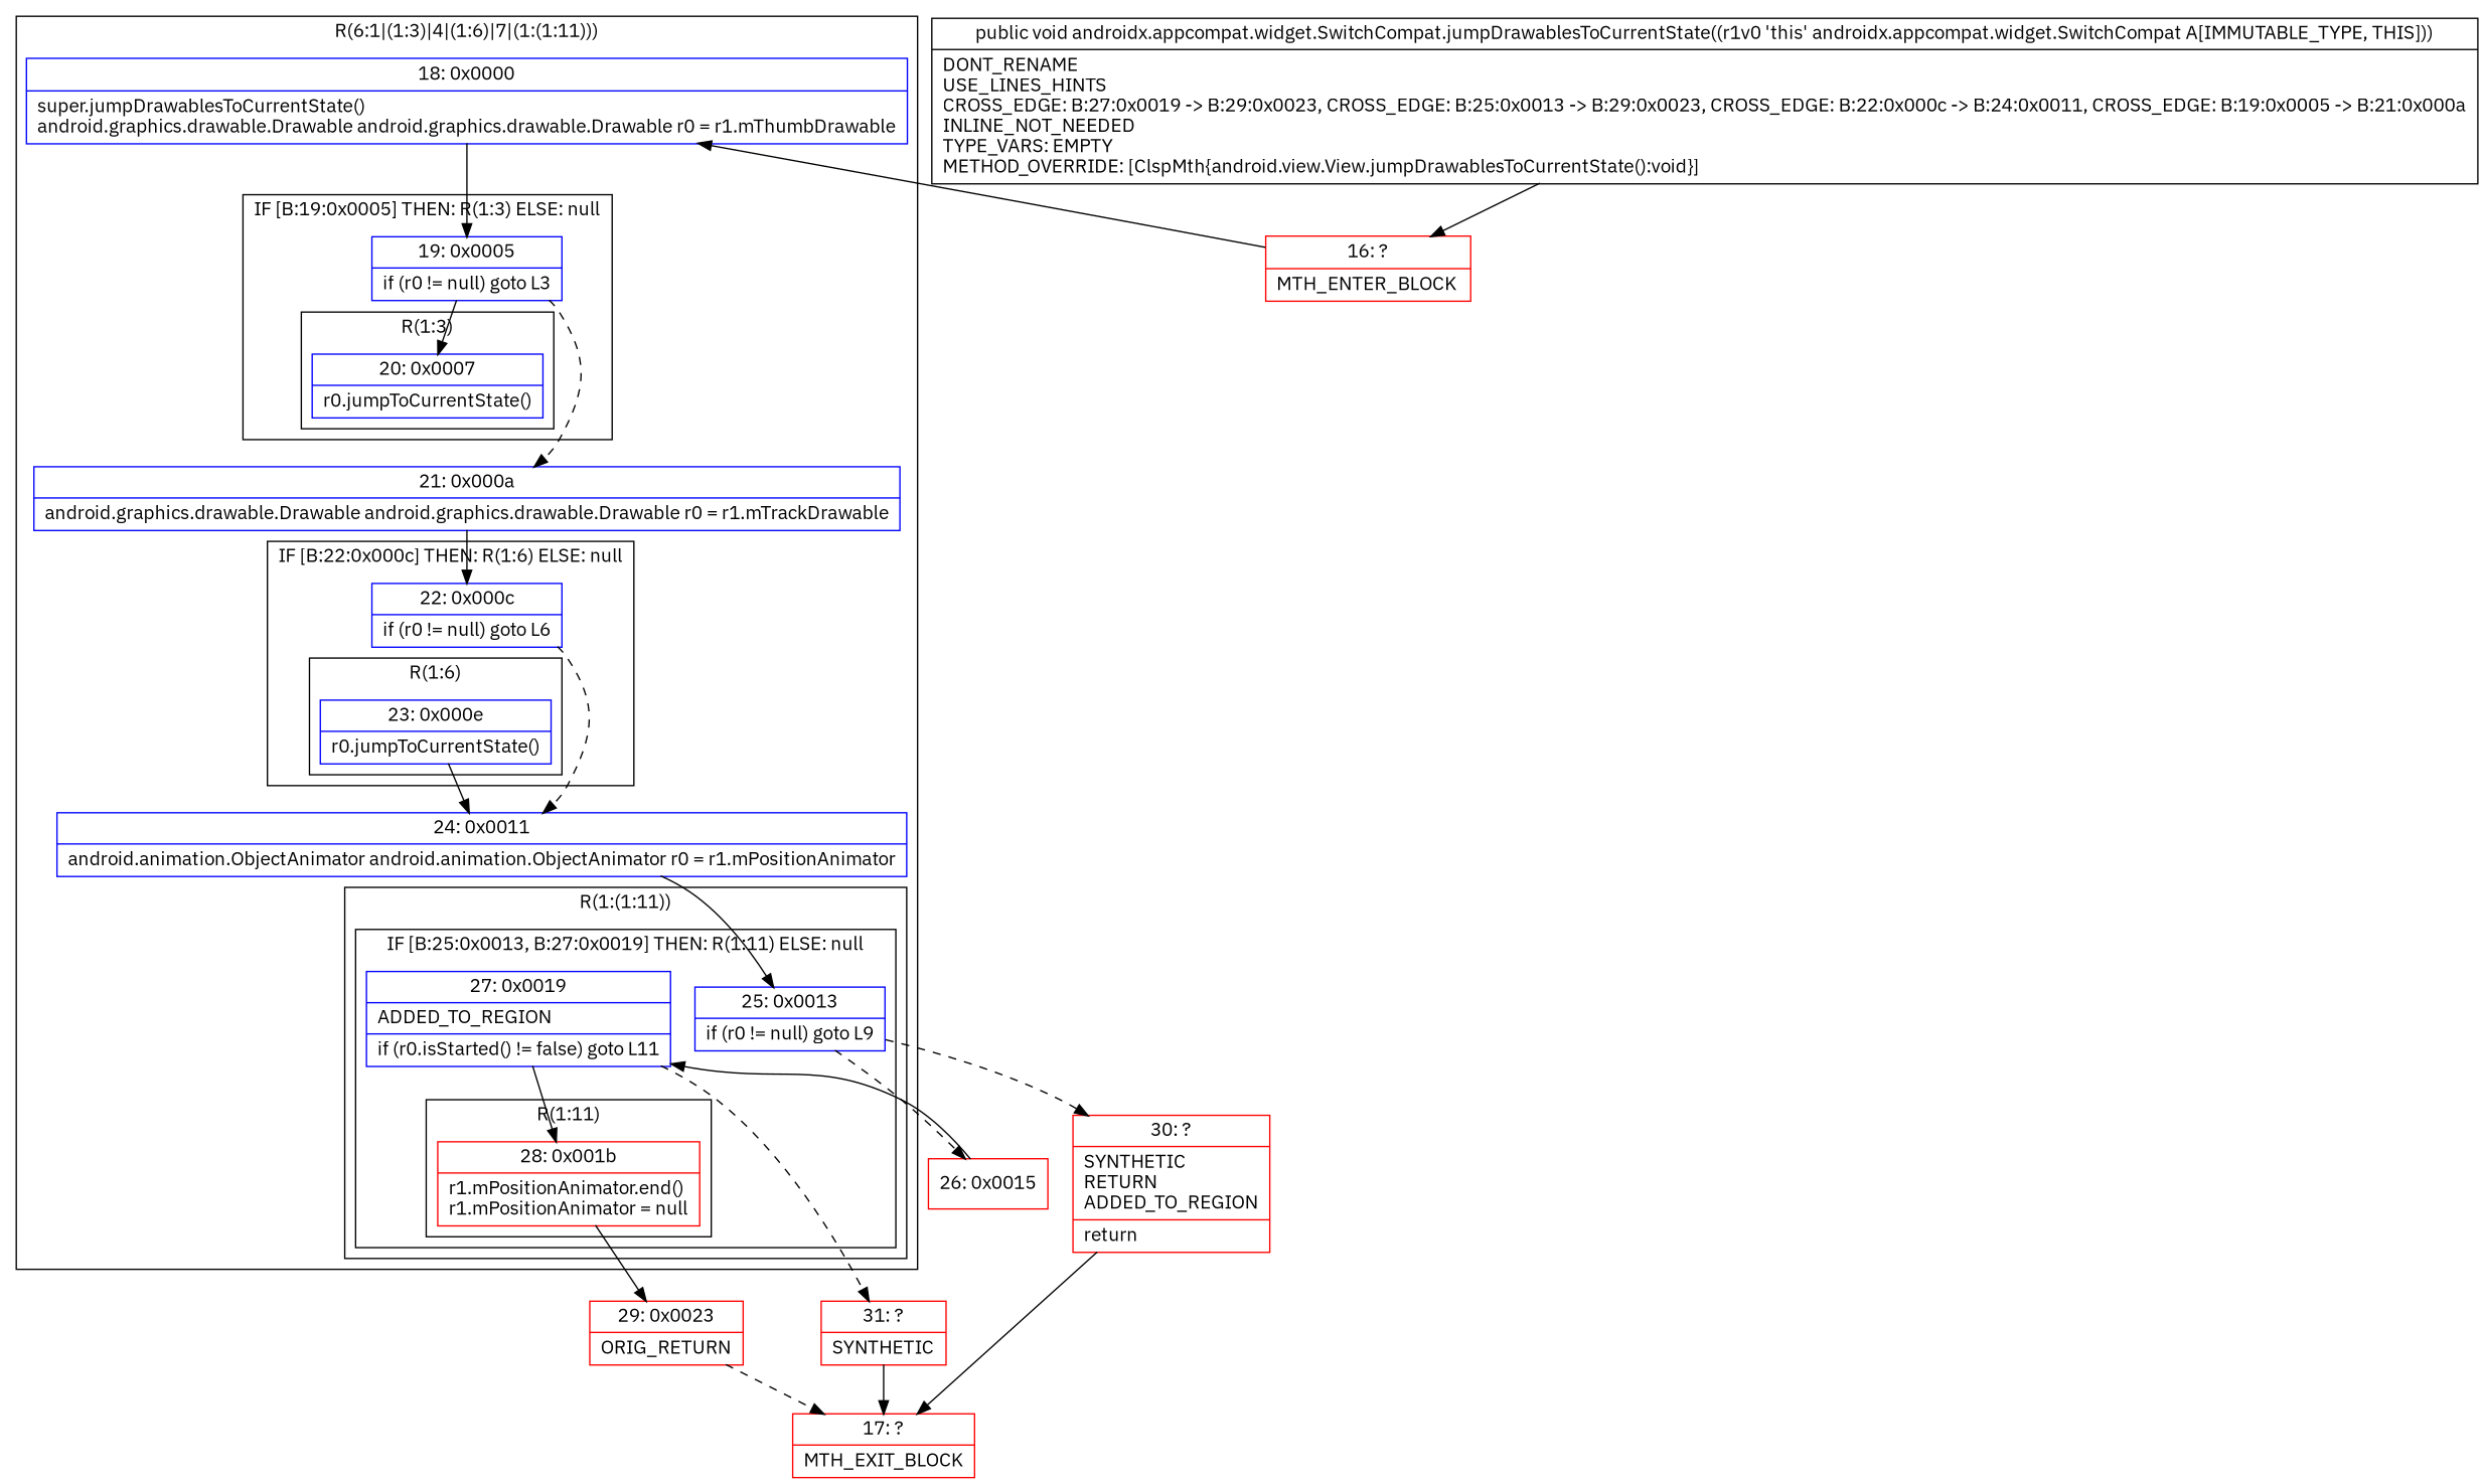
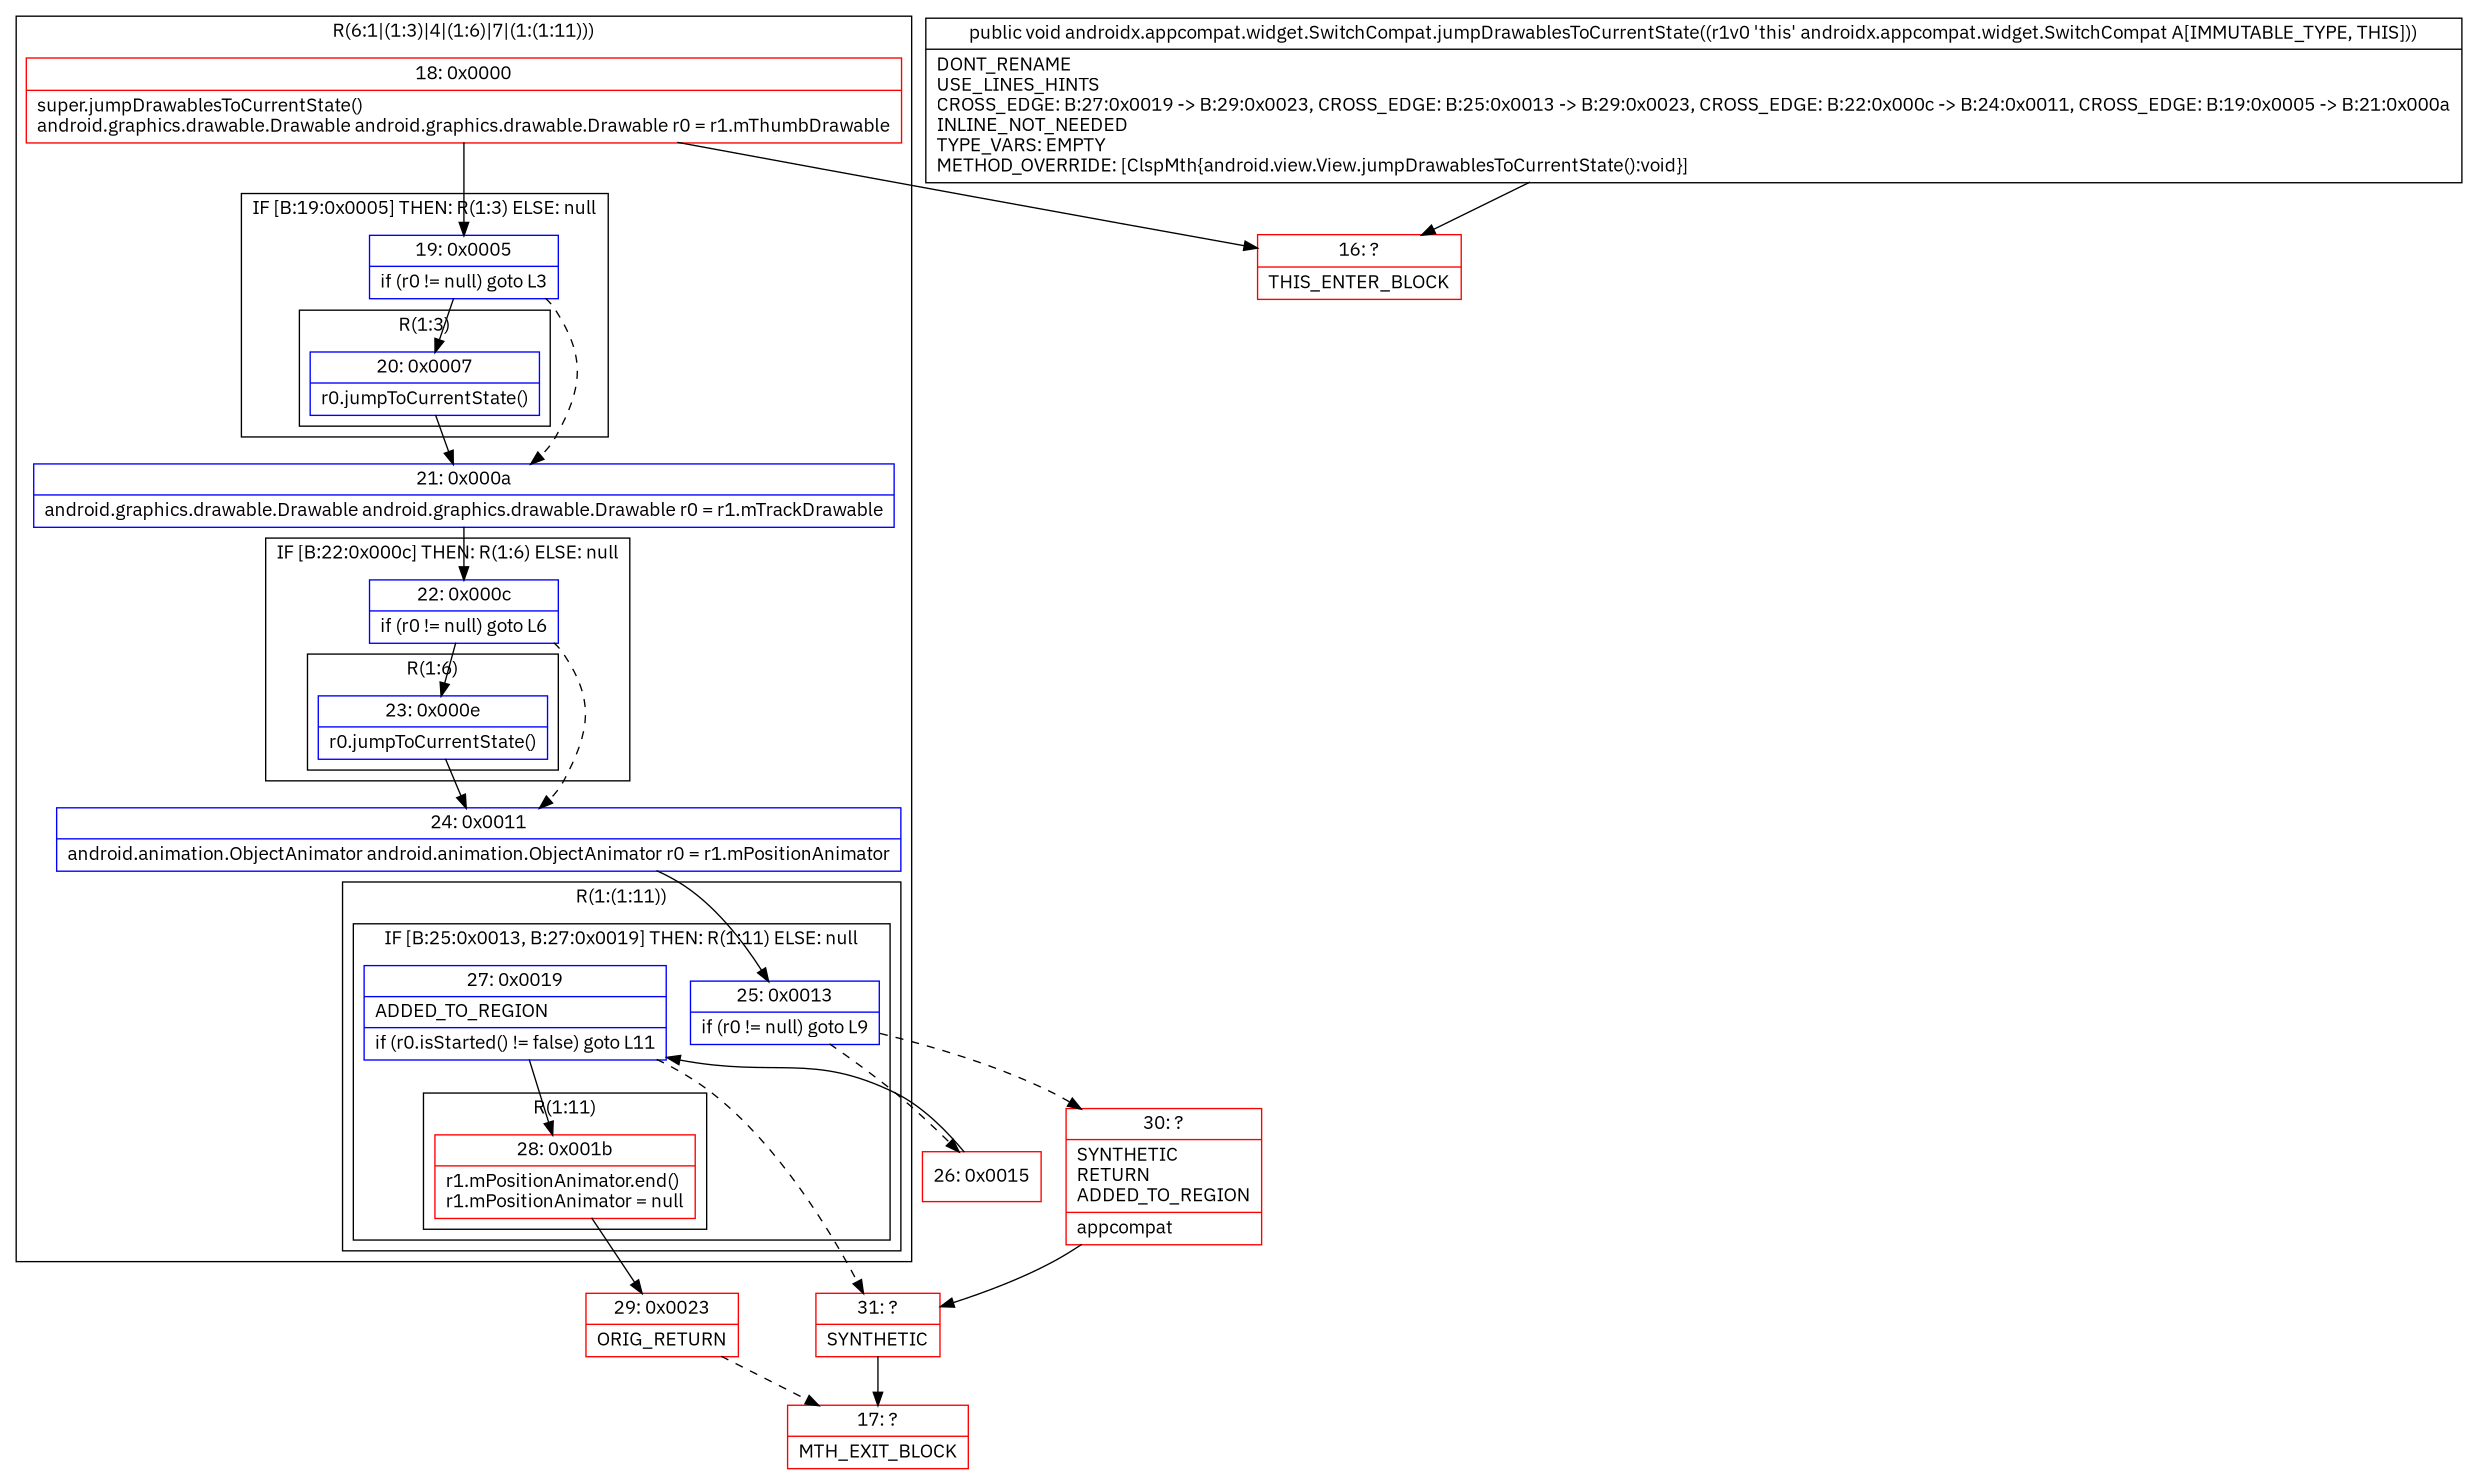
  digraph {
    fontname="IBM Plex Sans"
    node [color=blue fontname="IBM Plex Sans" shape=record]
    edge [fontname="IBM Plex Sans"]
    n1 [label="{20\:\ 0x0007|r0.jumpToCurrentState()\l}"]
    n2 [label="{19\:\ 0x0005|if (r0 != null) goto L3\l}"]
    n3 [label="{23\:\ 0x000e|r0.jumpToCurrentState()\l}"]
    n4 [label="{22\:\ 0x000c|if (r0 != null) goto L6\l}"]
    n5 [color=red label="{28\:\ 0x001b|r1.mPositionAnimator.end()\lr1.mPositionAnimator = null\l}"]
    n6 [label="{25\:\ 0x0013|if (r0 != null) goto L9\l}"]
    n7 [label="{27\:\ 0x0019|ADDED_TO_REGION\l|if (r0.isStarted() != false) goto L11\l}"]
-   n8 [label="{18\:\ 0x0000|super.jumpDrawablesToCurrentState()\landroid.graphics.drawable.Drawable android.graphics.drawable.Drawable r0 = r1.mThumbDrawable\l}"]
+   n8 [color=red label="{18\:\ 0x0000|super.jumpDrawablesToCurrentState()\landroid.graphics.drawable.Drawable android.graphics.drawable.Drawable r0 = r1.mThumbDrawable\l}"]
    n9 [label="{21\:\ 0x000a|android.graphics.drawable.Drawable android.graphics.drawable.Drawable r0 = r1.mTrackDrawable\l}"]
    n10 [label="{24\:\ 0x0011|android.animation.ObjectAnimator android.animation.ObjectAnimator r0 = r1.mPositionAnimator\l}"]
    n11 [color=red label="{29\:\ 0x0023|ORIG_RETURN\l}"]
    n12 [color=red label="{26\:\ 0x0015}"]
-   n13 [color=red label="{30\:\ ?|SYNTHETIC\lRETURN\lADDED_TO_REGION\l|return\l}"]
+   n13 [color=red label="{30\:\ ?|SYNTHETIC\lRETURN\lADDED_TO_REGION\l|appcompat\l}"]
    n14 [color=red label="{31\:\ ?|SYNTHETIC\l}"]
    n15 [color=red label="{17\:\ ?|MTH_EXIT_BLOCK\l}"]
-   n16 [color=red label="{16\:\ ?|MTH_ENTER_BLOCK\l}"]
+   n16 [color=red label="{16\:\ ?|THIS_ENTER_BLOCK\l}"]
    n17 [label="{public void androidx.appcompat.widget.SwitchCompat.jumpDrawablesToCurrentState((r1v0 'this' androidx.appcompat.widget.SwitchCompat A[IMMUTABLE_TYPE, THIS]))  | DONT_RENAME\lUSE_LINES_HINTS\lCROSS_EDGE: B:27:0x0019 \-\> B:29:0x0023, CROSS_EDGE: B:25:0x0013 \-\> B:29:0x0023, CROSS_EDGE: B:22:0x000c \-\> B:24:0x0011, CROSS_EDGE: B:19:0x0005 \-\> B:21:0x000a\lINLINE_NOT_NEEDED\lTYPE_VARS: EMPTY\lMETHOD_OVERRIDE: [ClspMth\{android.view.View.jumpDrawablesToCurrentState():void\}]\l}" color=""]
    subgraph cluster_1 {
      label="R(6:1|(1:3)|4|(1:6)|7|(1:(1:11)))"
      n8
      n9
      n10
      subgraph cluster_2 {
        label="IF [B:19:0x0005] THEN: R(1:3) ELSE: null"
        n2
        subgraph cluster_3 {
          label="R(1:3)"
          n1
        }
      }
      subgraph cluster_4 {
        label="IF [B:22:0x000c] THEN: R(1:6) ELSE: null"
        n4
        subgraph cluster_5 {
          label="R(1:6)"
          n3
        }
      }
      subgraph cluster_6 {
        label="R(1:(1:11))"
        subgraph cluster_7 {
          label="IF [B:25:0x0013, B:27:0x0019] THEN: R(1:11) ELSE: null"
          n6
          n7
          subgraph cluster_8 {
            label="R(1:11)"
            n5
          }
        }
      }
    }
+   n1 -> n9
    n2 -> n1
    n2 -> n9 [style=dashed]
    n3 -> n10
+   n4 -> n3
    n4 -> n10 [style=dashed]
    n5 -> n11
    n6 -> n12 [style=dashed]
    n6 -> n13 [style=dashed]
    n7 -> n5
    n7 -> n14 [style=dashed]
    n8 -> n2
    n9 -> n4
    n10 -> n6
    n11 -> n15 [style=dashed]
    n12 -> n7
-   n13 -> n15
+   n13 -> n14
    n14 -> n15
-   n16 -> n8
+   n8 -> n16
    n17 -> n16
  }
